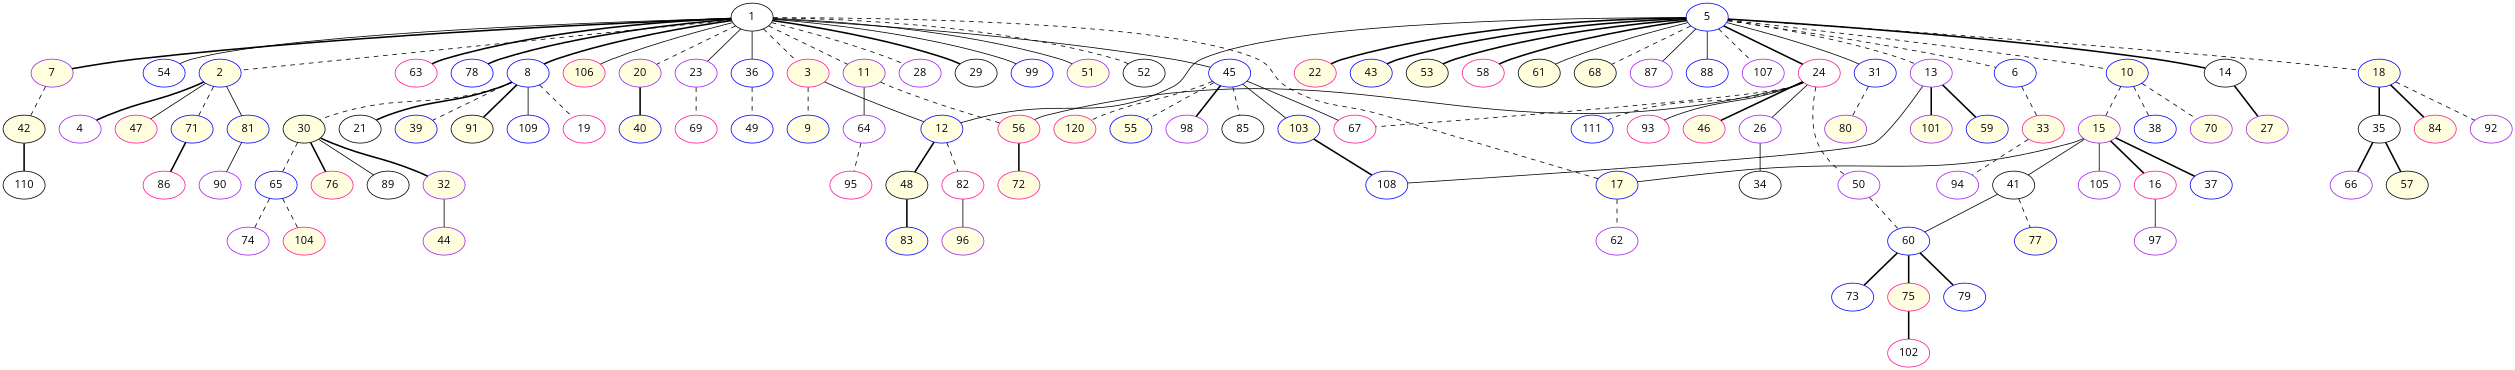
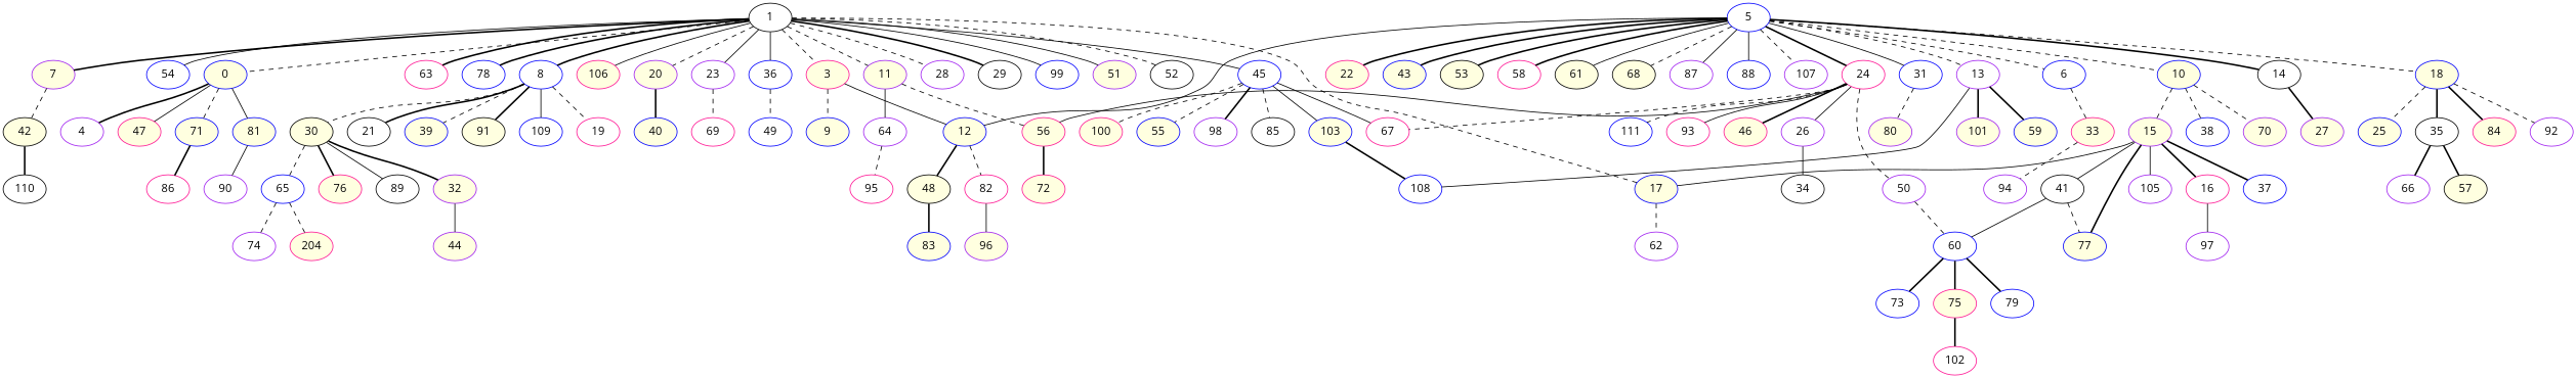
  graph {
    fontname="Open Sans"
    node [color=blue fillcolor=white fontname="Open Sans" style=filled]
    edge [fontname="Open Sans" style=dashed]
    1 [color=black]
-   2 [fillcolor=lightyellow]
+   2 [fillcolor=lightyellow label=0]
    3 [color=deeppink fillcolor=lightyellow]
    7 [color=purple fillcolor=lightyellow]
    8
    11 [color=purple fillcolor=lightyellow]
    17 [fillcolor=lightyellow]
    20 [color=purple fillcolor=lightyellow]
    23 [color=purple]
    28 [color=purple]
    29 [color=black]
    36
    45
    51 [color=purple fillcolor=lightyellow]
    52 [color=black]
    54
    63 [color=deeppink]
    78
    99
    106 [color=deeppink fillcolor=lightyellow]
    4 [color=purple]
    47 [color=deeppink fillcolor=lightyellow]
    71 [fillcolor=lightyellow]
    81 [fillcolor=lightyellow]
    9 [fillcolor=lightyellow]
    12 [fillcolor=lightyellow]
    42 [color=black fillcolor=lightyellow]
    19 [color=deeppink]
    21 [color=black]
    30 [color=black fillcolor=lightyellow]
    39 [fillcolor=lightyellow]
    91 [color=black fillcolor=lightyellow]
    109
    56 [color=deeppink fillcolor=lightyellow]
    64 [color=purple]
    62 [color=purple]
    40 [fillcolor=lightyellow]
    69 [color=deeppink]
    49
    67 [color=deeppink]
    55 [fillcolor=lightyellow]
    85 [color=black]
    98 [color=purple]
-   100 [color=deeppink fillcolor=lightyellow label=120]
+   100 [color=deeppink fillcolor=lightyellow]
    103 [fillcolor=lightyellow]
    86 [color=deeppink]
    90 [color=purple]
    5
    6
    10 [fillcolor=lightyellow]
    13 [color=purple]
    14 [color=black]
    18 [fillcolor=lightyellow]
    22 [color=deeppink fillcolor=lightyellow]
    24 [color=deeppink]
    31
    43 [fillcolor=lightyellow]
    53 [color=black fillcolor=lightyellow]
    58 [color=deeppink]
    61 [color=black fillcolor=lightyellow]
    68 [color=black fillcolor=lightyellow]
    87 [color=purple]
    88
    107 [color=purple]
    33 [color=deeppink fillcolor=lightyellow]
    15 [color=purple fillcolor=lightyellow]
    38
    70 [color=purple fillcolor=lightyellow]
    48 [color=black fillcolor=lightyellow]
    82 [color=deeppink]
    59 [fillcolor=lightyellow]
    101 [color=purple fillcolor=lightyellow]
    108
    27 [color=purple fillcolor=lightyellow]
+   25 [fillcolor=lightyellow]
    35 [color=black]
    84 [color=deeppink fillcolor=lightyellow]
    92 [color=purple]
    26 [color=purple]
    46 [color=deeppink fillcolor=lightyellow]
    50 [color=purple]
    93 [color=deeppink]
    111
    80 [color=purple fillcolor=lightyellow]
    94 [color=purple]
    110 [color=black]
    32 [color=purple fillcolor=lightyellow]
    65
    76 [color=deeppink fillcolor=lightyellow]
    89 [color=black]
    16 [color=deeppink]
    37
    41 [color=black]
    77 [fillcolor=lightyellow]
    105 [color=purple]
    72 [color=deeppink fillcolor=lightyellow]
    95 [color=deeppink]
    83 [fillcolor=lightyellow]
    96 [color=purple fillcolor=lightyellow]
    97 [color=purple]
    60
    57 [color=black fillcolor=lightyellow]
    66 [color=purple]
    34 [color=black]
    44 [color=purple fillcolor=lightyellow]
    74 [color=purple]
-   104 [color=deeppink fillcolor=lightyellow]
+   104 [color=deeppink fillcolor=lightyellow label=204]
    73
    75 [color=deeppink fillcolor=lightyellow]
    79
    102 [color=deeppink]
    1 -- 2
    1 -- 3
    1 -- 7 [style=bold]
    1 -- 8 [style=bold]
    1 -- 11
    1 -- 17
    1 -- 20
    1 -- 23 [style=solid]
    1 -- 28
    1 -- 29 [style=bold]
    1 -- 36 [style=solid]
    1 -- 45 [style=solid]
    1 -- 51 [style=solid]
    1 -- 52
    1 -- 54 [style=solid]
    1 -- 63 [style=bold]
    1 -- 78 [style=bold]
    1 -- 99 [style=solid]
    1 -- 106 [style=solid]
    2 -- 4 [style=bold]
    2 -- 47 [style=solid]
    2 -- 71
    2 -- 81 [style=solid]
    3 -- 9
    3 -- 12 [style=solid]
    7 -- 42
    8 -- 19
    8 -- 21 [style=bold]
    8 -- 30
    8 -- 39
    8 -- 91 [style=bold]
    8 -- 109 [style=solid]
    11 -- 56
    11 -- 64 [style=solid]
    17 -- 62
    20 -- 40 [style=bold]
    23 -- 69
    36 -- 49
    45 -- 67 [style=solid]
    45 -- 55
    45 -- 85
    45 -- 98 [style=bold]
    45 -- 100
    45 -- 103 [style=solid]
    71 -- 86 [style=bold]
    81 -- 90 [style=solid]
    12 -- 48 [style=bold]
    12 -- 82
    42 -- 110 [style=bold]
    30 -- 32 [style=bold]
    30 -- 65
    30 -- 76 [style=bold]
    30 -- 89 [style=solid]
    56 -- 72 [style=bold]
    64 -- 95
    103 -- 108 [style=bold]
    5 -- 12 [style=solid]
    5 -- 6
    5 -- 10
    5 -- 13
    5 -- 14 [style=bold]
    5 -- 18
    5 -- 22 [style=bold]
    5 -- 24 [style=bold]
    5 -- 31 [style=solid]
    5 -- 43 [style=bold]
    5 -- 53 [style=bold]
    5 -- 58 [style=bold]
    5 -- 61 [style=solid]
    5 -- 68
    5 -- 87 [style=solid]
    5 -- 88 [style=solid]
    5 -- 107
    6 -- 33
    10 -- 15
    10 -- 38
    10 -- 70
    13 -- 59 [style=bold]
    13 -- 101 [style=bold]
    13 -- 108 [style=solid]
    14 -- 27 [style=bold]
+   18 -- 25
    18 -- 35 [style=bold]
    18 -- 84 [style=bold]
    18 -- 92
    24 -- 56 [style=solid]
    24 -- 67
    24 -- 26 [style=solid]
    24 -- 46 [style=bold]
    24 -- 50
    24 -- 93 [style=solid]
    24 -- 111
    31 -- 80
    33 -- 94
    15 -- 17 [style=solid]
    15 -- 16 [style=bold]
    15 -- 37 [style=bold]
    15 -- 41 [style=solid]
+   15 -- 77 [style=bold]
    15 -- 105 [style=solid]
    48 -- 83 [style=bold]
    82 -- 96 [style=solid]
    35 -- 57 [style=bold]
    35 -- 66 [style=bold]
    26 -- 34 [style=solid]
    50 -- 60
    32 -- 44 [style=solid]
    65 -- 74
    65 -- 104
    16 -- 97 [style=solid]
    41 -- 77
    41 -- 60 [style=solid]
    60 -- 73 [style=bold]
    60 -- 75 [style=bold]
    60 -- 79 [style=bold]
    75 -- 102 [style=bold]
  }
